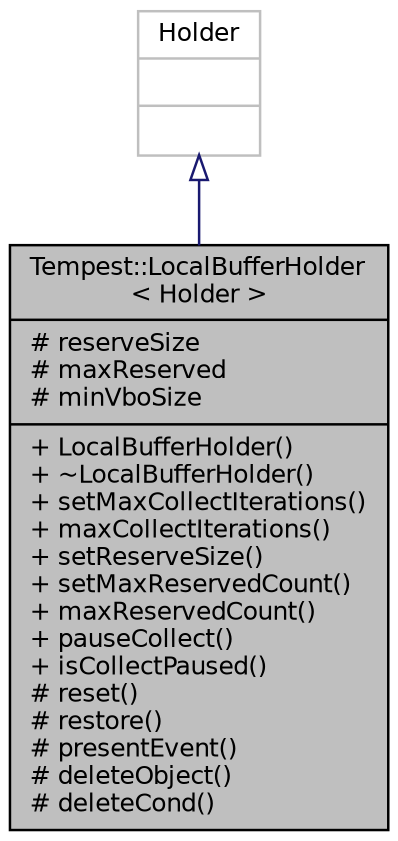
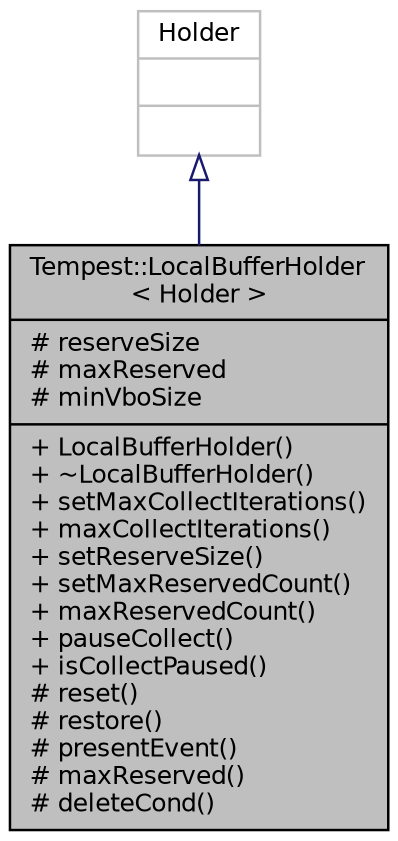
  digraph {
    node [fontname=Helvetica fontsize=10 shape=record style=filled]
-   n1 [color=black fillcolor=grey75 fontcolor=black height=0.2 label="{Tempest::LocalBufferHolder\l\< Holder \>\n|# reserveSize\l# maxReserved\l# minVboSize\l|+ LocalBufferHolder()\l+ ~LocalBufferHolder()\l+ setMaxCollectIterations()\l+ maxCollectIterations()\l+ setReserveSize()\l+ setMaxReservedCount()\l+ maxReservedCount()\l+ pauseCollect()\l+ isCollectPaused()\l# reset()\l# restore()\l# presentEvent()\l# deleteObject()\l# deleteCond()\l}" width=0.4]
+   n1 [color=black fillcolor=grey75 fontcolor=black height=0.2 label="{Tempest::LocalBufferHolder\l\< Holder \>\n|# reserveSize\l# maxReserved\l# minVboSize\l|+ LocalBufferHolder()\l+ ~LocalBufferHolder()\l+ setMaxCollectIterations()\l+ maxCollectIterations()\l+ setReserveSize()\l+ setMaxReservedCount()\l+ maxReservedCount()\l+ pauseCollect()\l+ isCollectPaused()\l# reset()\l# restore()\l# presentEvent()\l# maxReserved()\l# deleteCond()\l}" width=0.4]
    n2 [color=grey75 fillcolor=white height=0.2 label="{Holder\n||}" width=0.4]
    n2 -> n1 [arrowtail=onormal color=midnightblue dir=back fontname=Helvetica fontsize=10 labelfontname=Helvetica labelfontsize=10 style=solid]
  }
